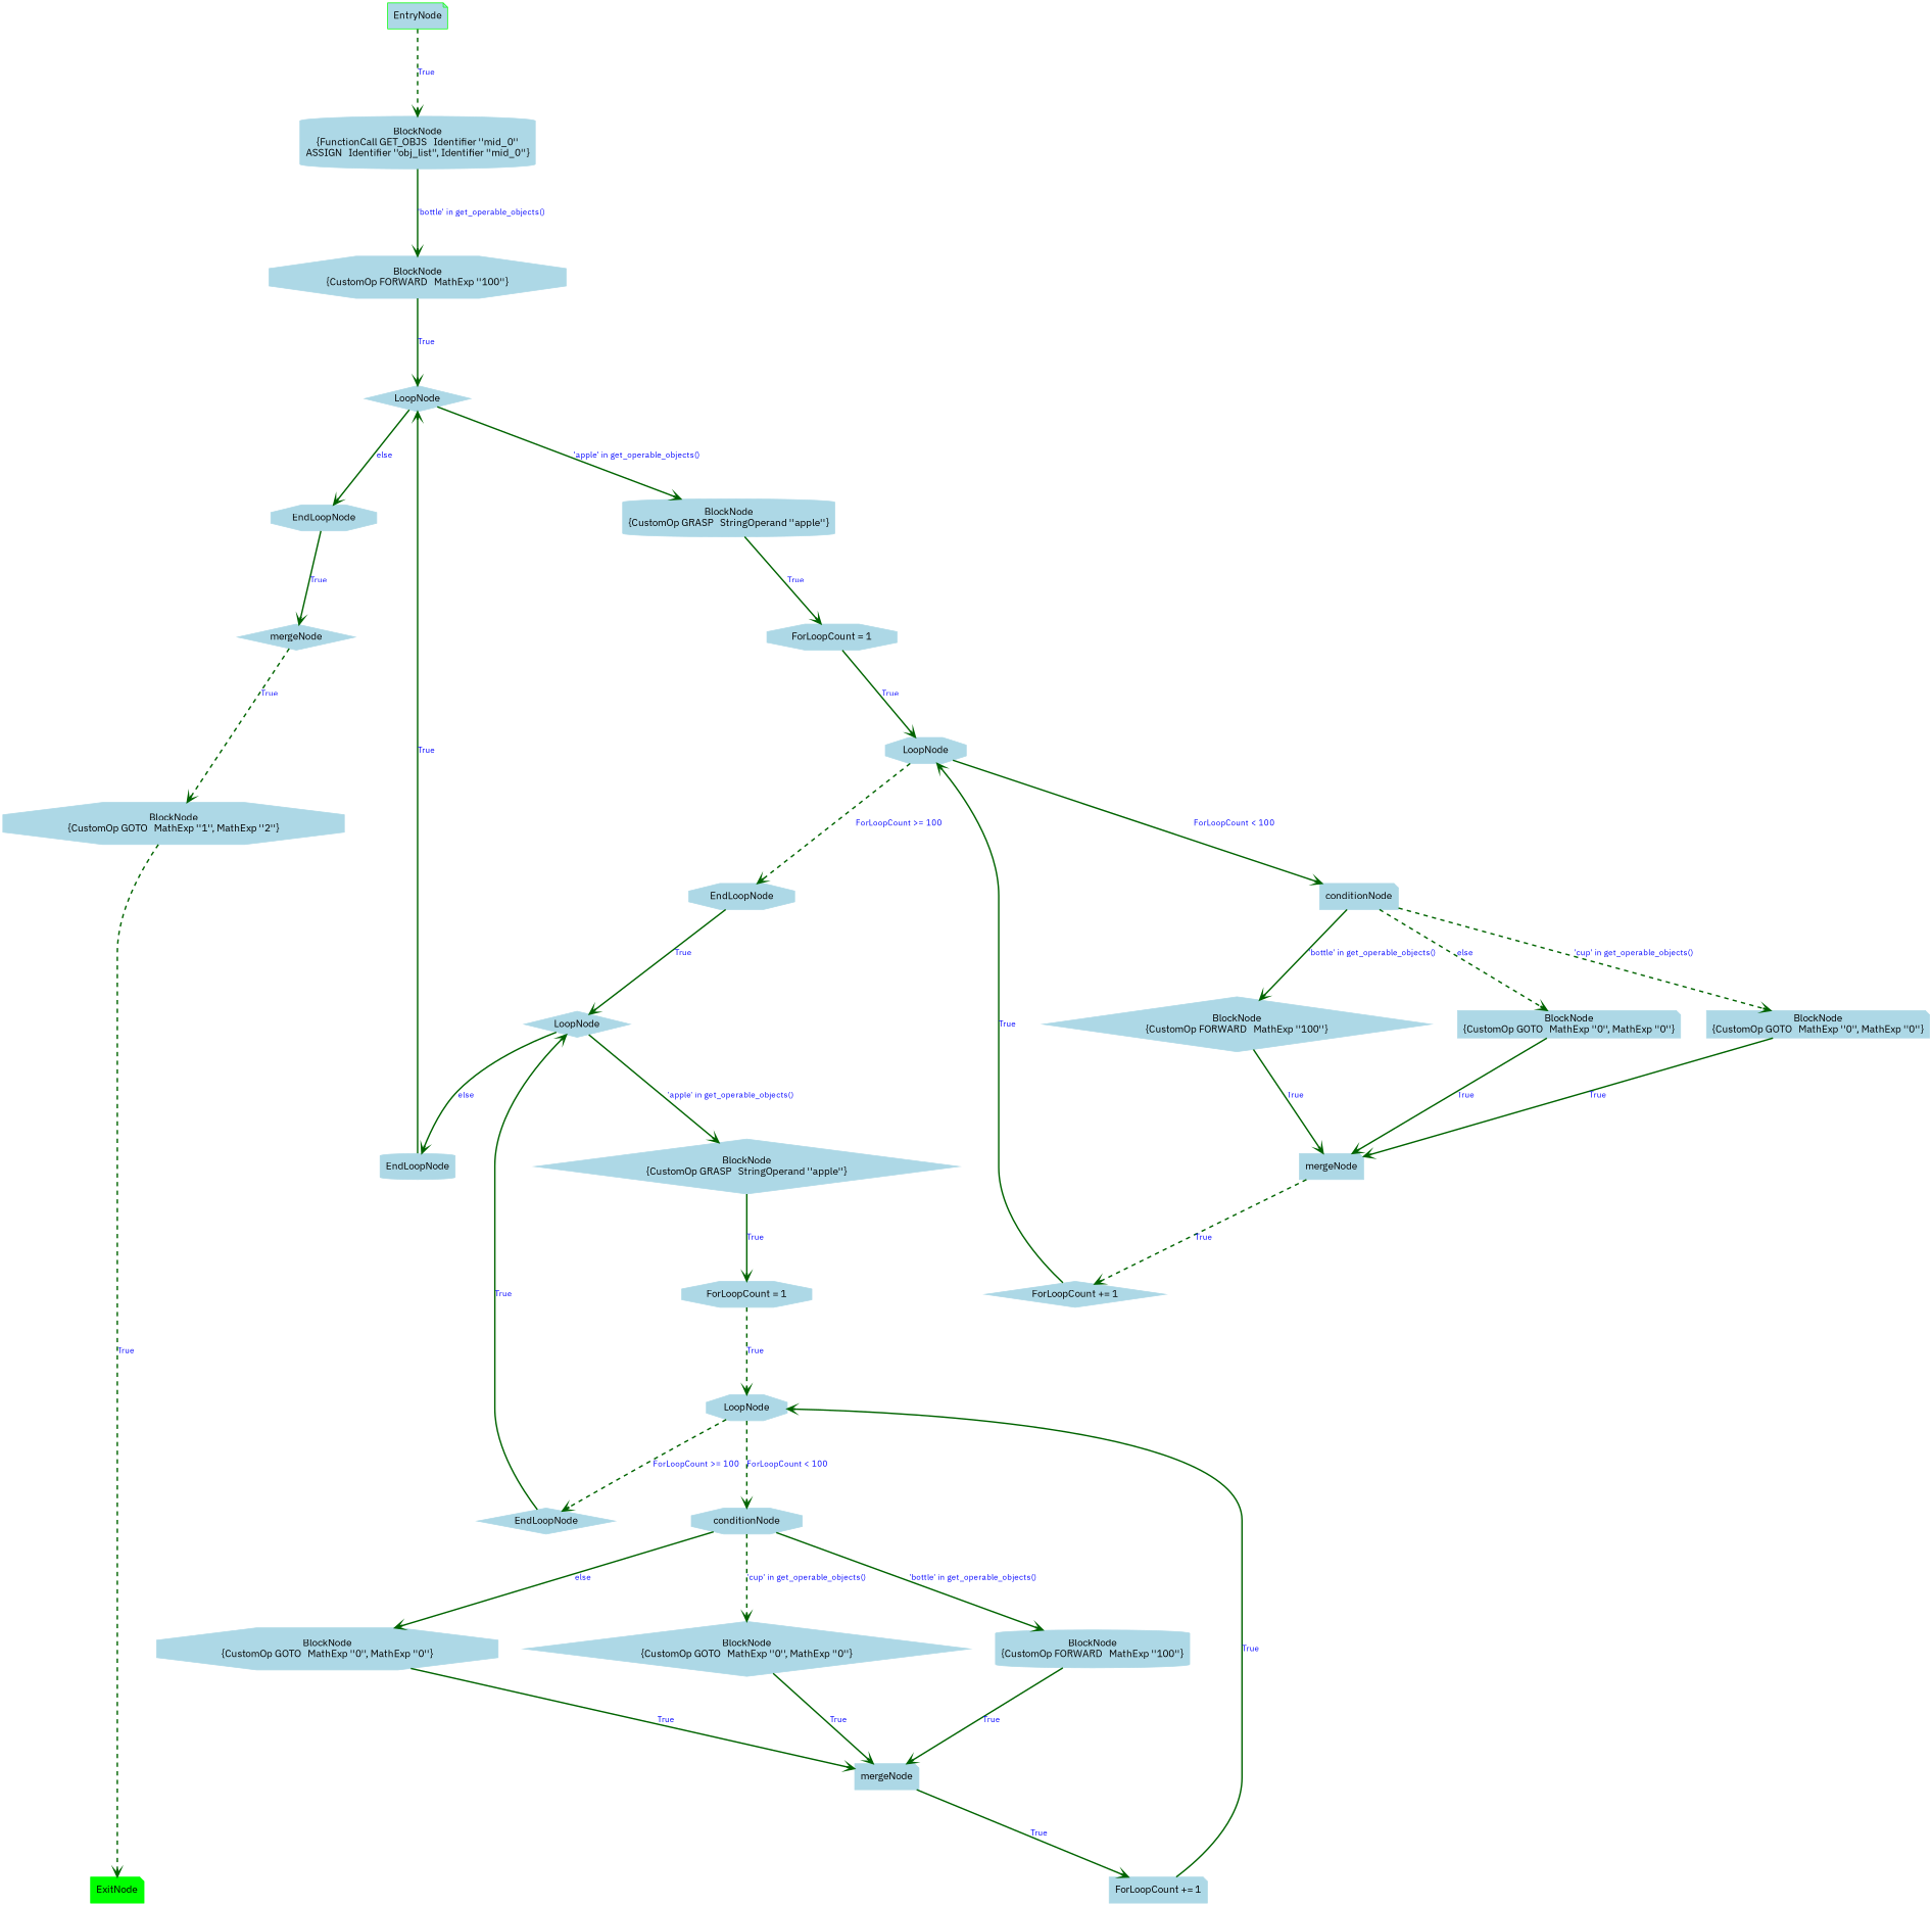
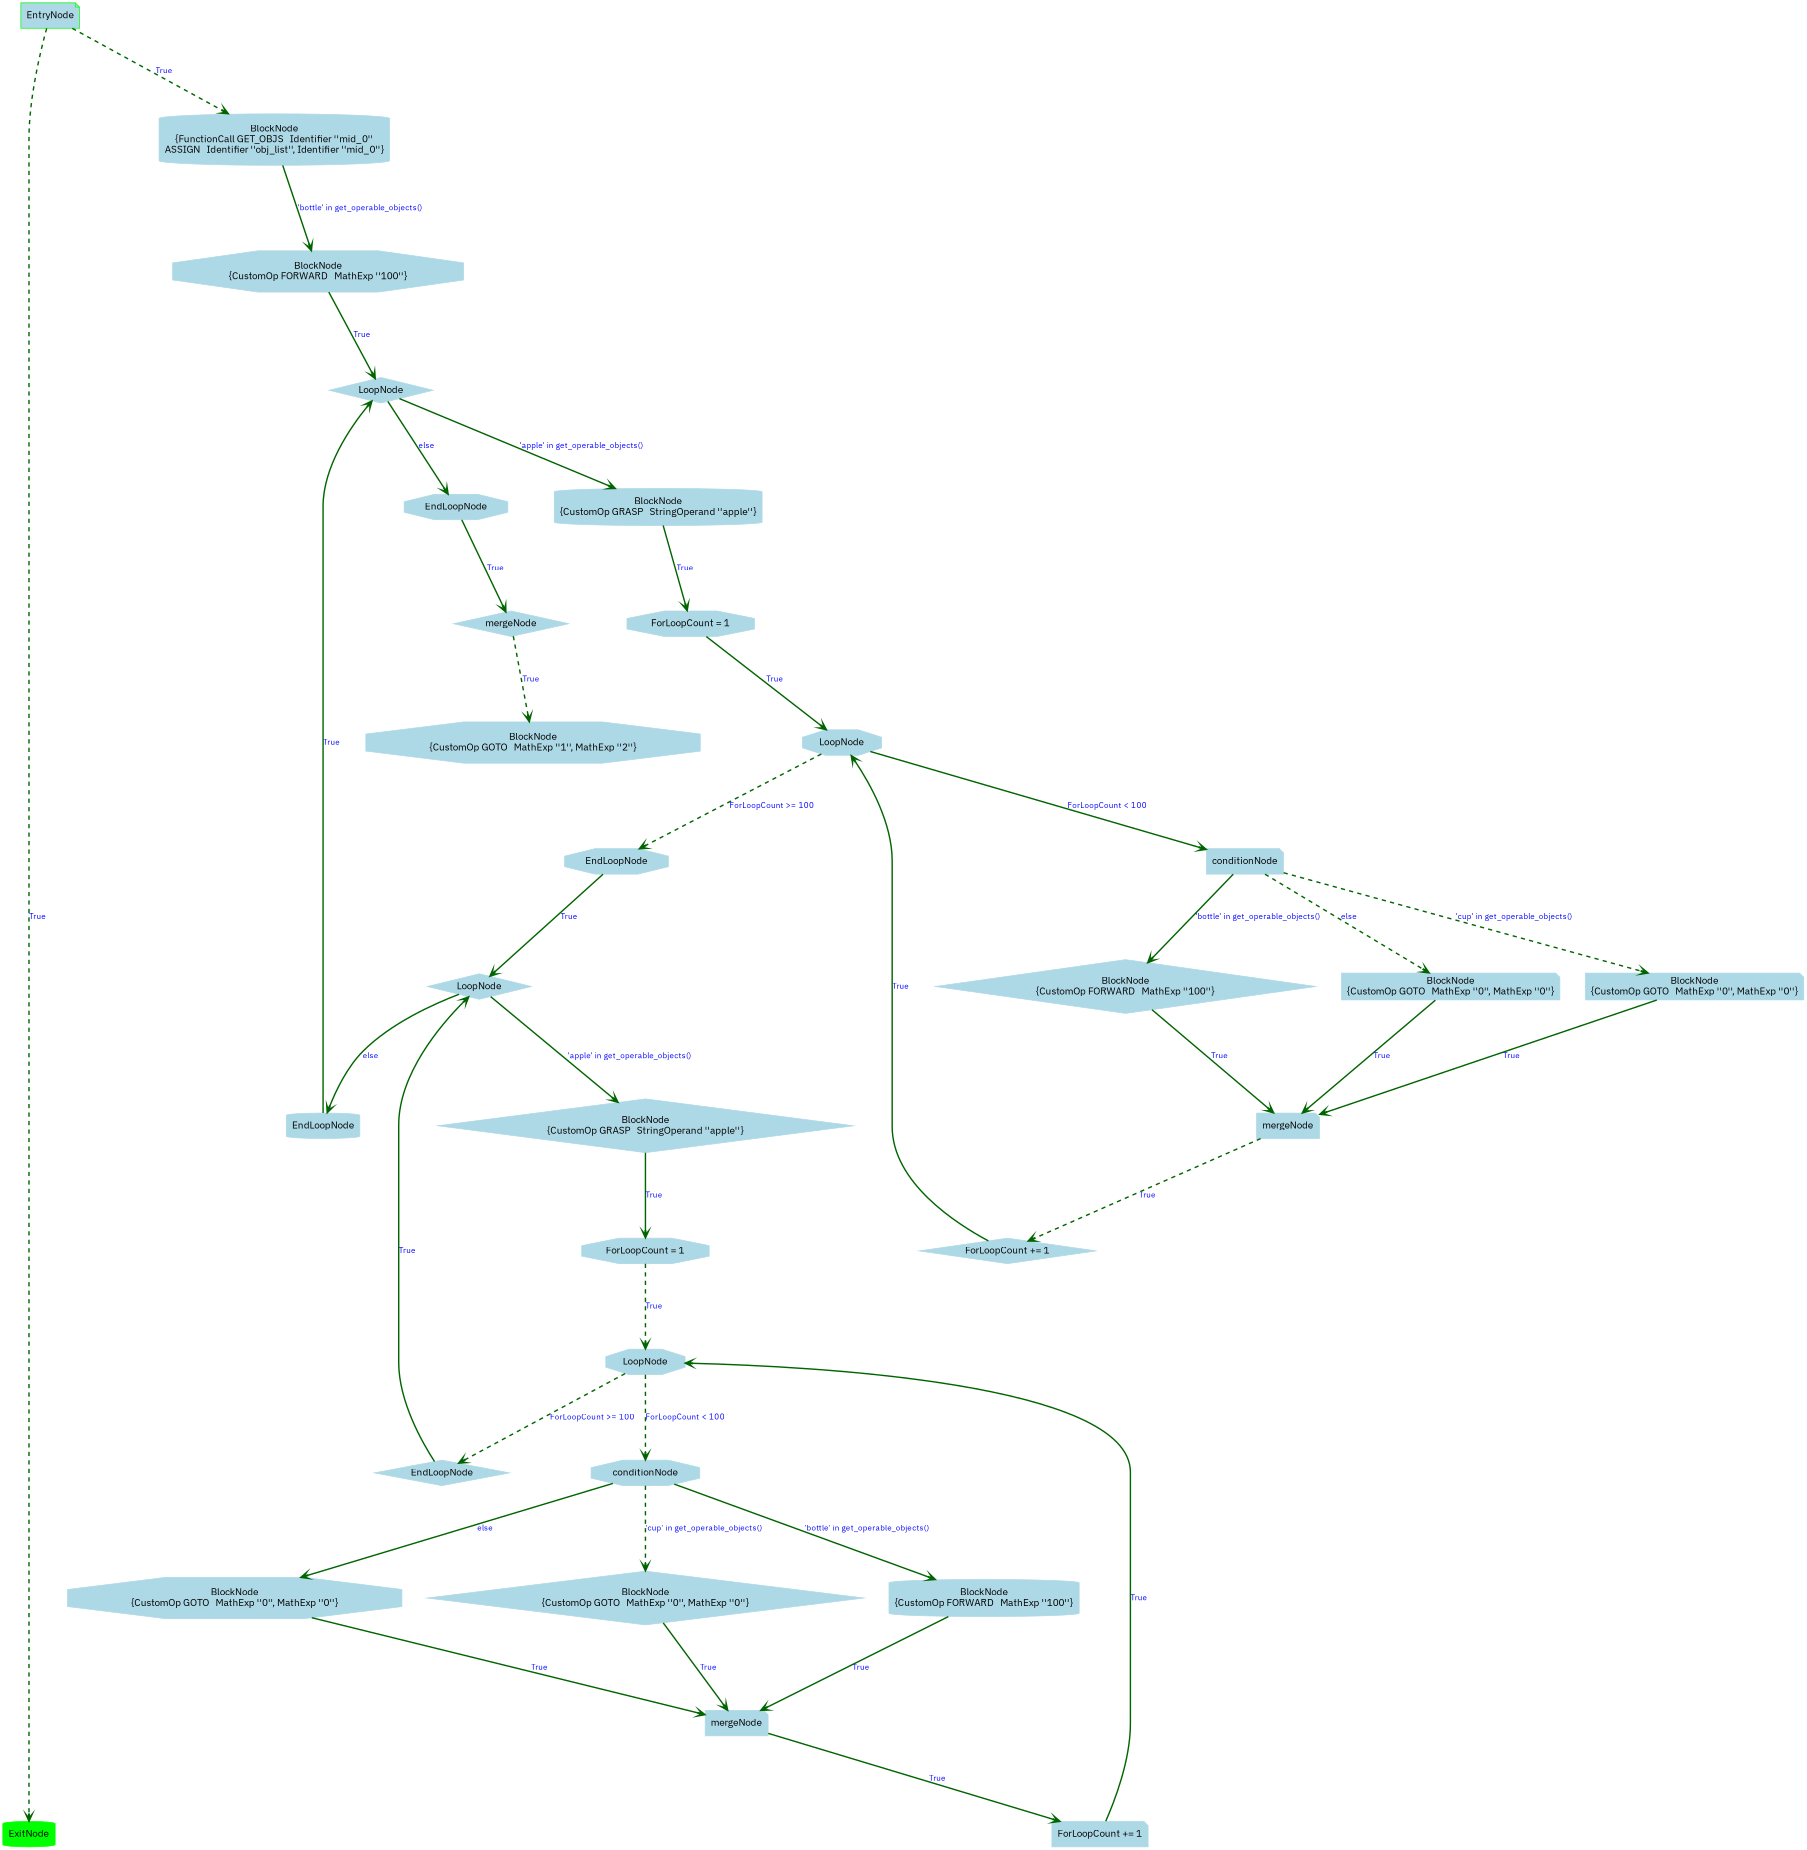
  digraph {
    fontname="IBM Plex Sans"
    nodesep=0.5
    ranksep=1.5
    node [color=lightblue fontcolor=black fontname="IBM Plex Sans" shape=octagon style=filled]
    edge [arrowhead=vee color=darkgreen fontcolor=blue fontname="IBM Plex Sans" fontsize=12 penwidth=2.0 style=solid]
    n1 [color=green fillcolor=lightblue label=EntryNode shape=note]
-   n2 [color=green label=ExitNode shape=note]
+   n2 [color=green label=ExitNode shape=cylinder]
    n3 [label="BlockNode\n{FunctionCall GET_OBJS   Identifier ''mid_0''\nASSIGN   Identifier ''obj_list'', Identifier ''mid_0''}" shape=cylinder]
    n4 [label="BlockNode\n{CustomOp FORWARD   MathExp ''100''}"]
    n5 [label=LoopNode shape=diamond]
    n6 [label=EndLoopNode]
    n7 [label="BlockNode\n{CustomOp GRASP   StringOperand ''apple''}" shape=cylinder]
    n8 [label=EndLoopNode shape=cylinder]
    n9 [label=mergeNode shape=diamond]
    n10 [label="BlockNode\n{CustomOp GOTO   MathExp ''1'', MathExp ''2''}"]
    n11 [label=LoopNode shape=diamond]
    n12 [label="BlockNode\n{CustomOp GRASP   StringOperand ''apple''}" shape=diamond]
    n13 [label="ForLoopCount = 1"]
    n14 [label="ForLoopCount = 1"]
    n15 [label=EndLoopNode shape=diamond]
    n16 [label="BlockNode\n{CustomOp GOTO   MathExp ''0'', MathExp ''0''}" shape=note]
    n17 [label=mergeNode shape=note]
    n18 [label="ForLoopCount += 1" shape=diamond]
    n19 [label=LoopNode]
    n20 [label=conditionNode]
    n21 [label=LoopNode]
    n22 [label=EndLoopNode]
    n23 [label=conditionNode shape=note]
    n24 [label="BlockNode\n{CustomOp GOTO   MathExp ''0'', MathExp ''0''}" shape=note]
    n25 [label="BlockNode\n{CustomOp FORWARD   MathExp ''100''}" shape=diamond]
    n26 [label="BlockNode\n{CustomOp GOTO   MathExp ''0'', MathExp ''0''}"]
    n27 [label=mergeNode shape=note]
    n28 [label="ForLoopCount += 1" shape=note]
    n29 [label="BlockNode\n{CustomOp GOTO   MathExp ''0'', MathExp ''0''}" shape=diamond]
    n30 [label="BlockNode\n{CustomOp FORWARD   MathExp ''100''}" shape=cylinder]
    subgraph sub_1 {
      rank=min
      n1
    }
    subgraph sub_2 {
      rank=max
      n2
    }
    n1 -> n3 [label=True style=dashed]
    n3 -> n4 [label="'bottle' in get_operable_objects()" style=bold]
    n4 -> n5 [label=True]
    n5 -> n6 [label=else]
    n5 -> n7 [label="'apple' in get_operable_objects()" style=bold]
    n6 -> n9 [label=True]
    n7 -> n14 [label=True]
    n8 -> n5 [label=True style=bold]
    n9 -> n10 [label=True style=dashed]
-   n10 -> n2 [label=True style=dashed]
+   n1 -> n2 [label=True style=dashed]
    n11 -> n8 [label=else]
    n11 -> n12 [label="'apple' in get_operable_objects()"]
    n12 -> n13 [label=True]
    n13 -> n19 [label=True style=dashed]
    n14 -> n21 [label=True]
    n15 -> n11 [label=True style=bold]
    n16 -> n17 [label=True]
    n17 -> n18 [label=True style=dashed]
    n18 -> n21 [label=True]
    n19 -> n15 [label="ForLoopCount >= 100" style=dashed]
    n19 -> n20 [label="ForLoopCount < 100" style=dashed]
    n20 -> n26 [label=else style=bold]
    n20 -> n29 [label="'cup' in get_operable_objects()" style=dashed]
    n20 -> n30 [label="'bottle' in get_operable_objects()"]
    n21 -> n22 [label="ForLoopCount >= 100" style=dashed]
    n21 -> n23 [label="ForLoopCount < 100"]
    n22 -> n11 [label=True]
    n23 -> n16 [label=else style=dashed]
    n23 -> n24 [label="'cup' in get_operable_objects()" style=dashed]
    n23 -> n25 [label="'bottle' in get_operable_objects()" style=bold]
    n24 -> n17 [label=True]
    n25 -> n17 [label=True]
    n26 -> n27 [label=True style=bold]
    n27 -> n28 [label=True]
    n28 -> n19 [label=True]
    n29 -> n27 [label=True style=bold]
    n30 -> n27 [label=True]
  }
